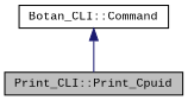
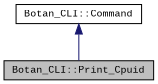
  digraph {
    fontname="Liberation Mono"
    node [color=black fontname="Liberation Mono" fontsize=10 shape=record style=filled]
-   n1 [fillcolor=grey75 fontcolor=black height=0.2 label="Print_CLI::Print_Cpuid" width=0.4]
+   n1 [fillcolor=grey75 fontcolor=black height=0.2 label="Botan_CLI::Print_Cpuid" width=0.4]
    n2 [fillcolor=white height=0.2 label="Botan_CLI::Command" width=0.4]
    n2 -> n1 [color=midnightblue dir=back fontname="Liberation Mono" fontsize=10 labelfontname=Helvetica labelfontsize=10 style=solid]
  }
